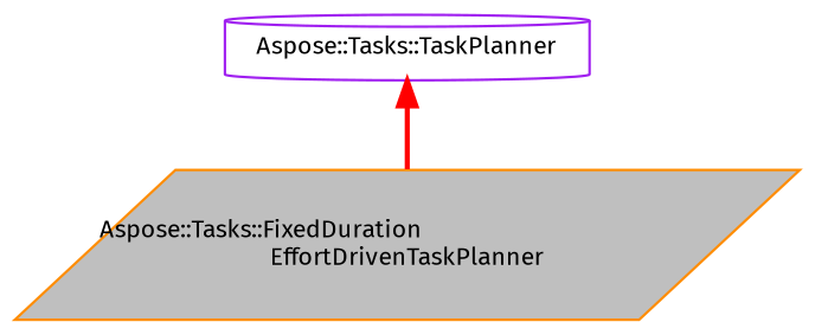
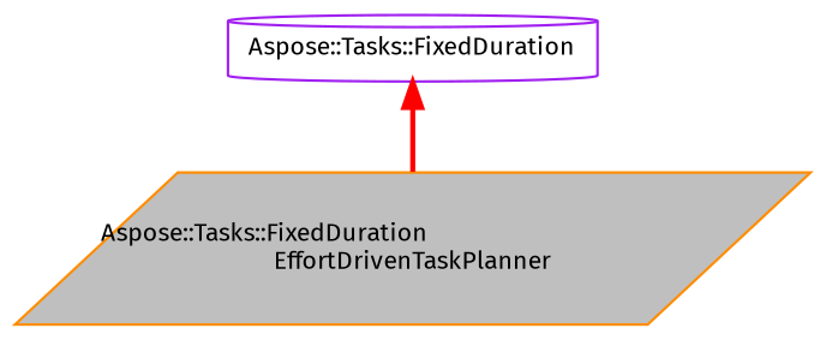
  digraph {
    fontname="Fira Sans"
    node [fontname="Fira Sans" fontsize=10 style=filled]
    n1 [color=darkorange fillcolor=grey75 fontcolor=black height=0.2 label="Aspose::Tasks::FixedDuration\lEffortDrivenTaskPlanner" shape=parallelogram width=0.4]
-   n2 [color=purple fillcolor=white height=0.2 label="Aspose::Tasks::TaskPlanner" shape=cylinder width=0.4]
+   n2 [color=purple fillcolor=white height=0.2 label="Aspose::Tasks::FixedDuration" shape=cylinder width=0.4]
    n2 -> n1 [color=red dir=back fontname="Fira Sans" fontsize=10 labelfontname=Helvetica labelfontsize=10 style=bold]
  }
